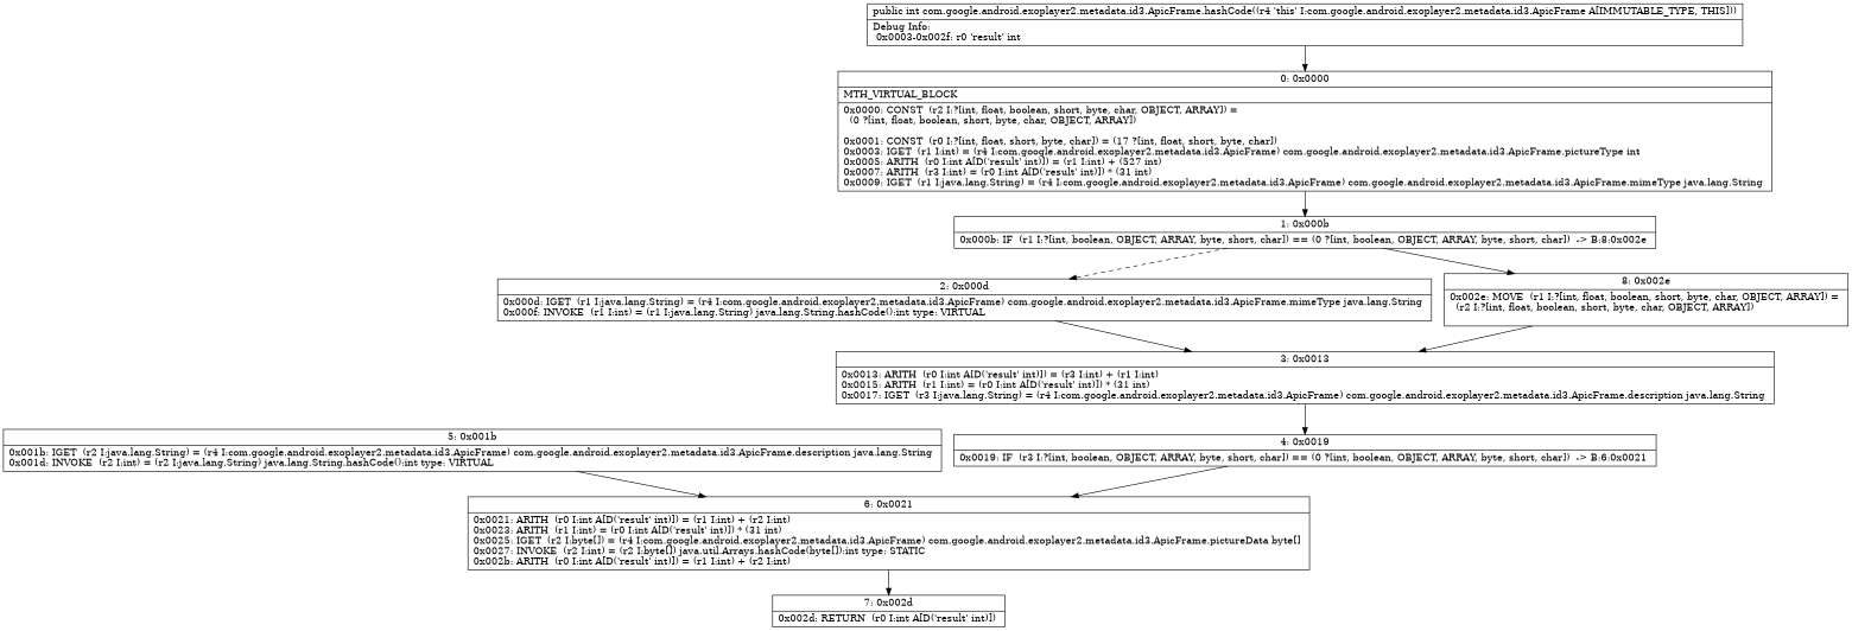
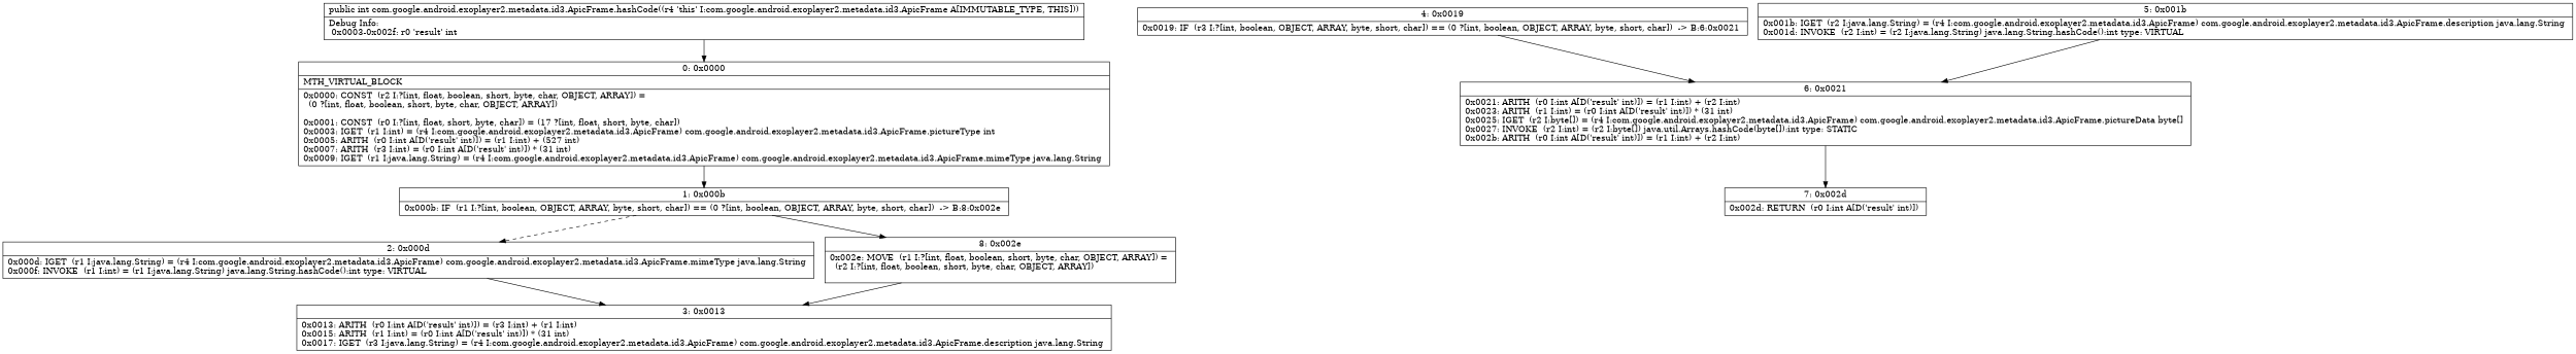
  digraph {
    node [shape=record]
    n1 [label="{0\:\ 0x0000|MTH_VIRTUAL_BLOCK\l|0x0000: CONST  (r2 I:?[int, float, boolean, short, byte, char, OBJECT, ARRAY]) = \l  (0 ?[int, float, boolean, short, byte, char, OBJECT, ARRAY])\l \l0x0001: CONST  (r0 I:?[int, float, short, byte, char]) = (17 ?[int, float, short, byte, char]) \l0x0003: IGET  (r1 I:int) = (r4 I:com.google.android.exoplayer2.metadata.id3.ApicFrame) com.google.android.exoplayer2.metadata.id3.ApicFrame.pictureType int \l0x0005: ARITH  (r0 I:int A[D('result' int)]) = (r1 I:int) + (527 int) \l0x0007: ARITH  (r3 I:int) = (r0 I:int A[D('result' int)]) * (31 int) \l0x0009: IGET  (r1 I:java.lang.String) = (r4 I:com.google.android.exoplayer2.metadata.id3.ApicFrame) com.google.android.exoplayer2.metadata.id3.ApicFrame.mimeType java.lang.String \l}"]
    n2 [label="{1\:\ 0x000b|0x000b: IF  (r1 I:?[int, boolean, OBJECT, ARRAY, byte, short, char]) == (0 ?[int, boolean, OBJECT, ARRAY, byte, short, char])  \-\> B:8:0x002e \l}"]
    n3 [label="{2\:\ 0x000d|0x000d: IGET  (r1 I:java.lang.String) = (r4 I:com.google.android.exoplayer2.metadata.id3.ApicFrame) com.google.android.exoplayer2.metadata.id3.ApicFrame.mimeType java.lang.String \l0x000f: INVOKE  (r1 I:int) = (r1 I:java.lang.String) java.lang.String.hashCode():int type: VIRTUAL \l}"]
    n4 [label="{8\:\ 0x002e|0x002e: MOVE  (r1 I:?[int, float, boolean, short, byte, char, OBJECT, ARRAY]) = \l  (r2 I:?[int, float, boolean, short, byte, char, OBJECT, ARRAY])\l \l}"]
    n5 [label="{3\:\ 0x0013|0x0013: ARITH  (r0 I:int A[D('result' int)]) = (r3 I:int) + (r1 I:int) \l0x0015: ARITH  (r1 I:int) = (r0 I:int A[D('result' int)]) * (31 int) \l0x0017: IGET  (r3 I:java.lang.String) = (r4 I:com.google.android.exoplayer2.metadata.id3.ApicFrame) com.google.android.exoplayer2.metadata.id3.ApicFrame.description java.lang.String \l}"]
    n6 [label="{4\:\ 0x0019|0x0019: IF  (r3 I:?[int, boolean, OBJECT, ARRAY, byte, short, char]) == (0 ?[int, boolean, OBJECT, ARRAY, byte, short, char])  \-\> B:6:0x0021 \l}"]
    n7 [label="{6\:\ 0x0021|0x0021: ARITH  (r0 I:int A[D('result' int)]) = (r1 I:int) + (r2 I:int) \l0x0023: ARITH  (r1 I:int) = (r0 I:int A[D('result' int)]) * (31 int) \l0x0025: IGET  (r2 I:byte[]) = (r4 I:com.google.android.exoplayer2.metadata.id3.ApicFrame) com.google.android.exoplayer2.metadata.id3.ApicFrame.pictureData byte[] \l0x0027: INVOKE  (r2 I:int) = (r2 I:byte[]) java.util.Arrays.hashCode(byte[]):int type: STATIC \l0x002b: ARITH  (r0 I:int A[D('result' int)]) = (r1 I:int) + (r2 I:int) \l}"]
    n8 [label="{5\:\ 0x001b|0x001b: IGET  (r2 I:java.lang.String) = (r4 I:com.google.android.exoplayer2.metadata.id3.ApicFrame) com.google.android.exoplayer2.metadata.id3.ApicFrame.description java.lang.String \l0x001d: INVOKE  (r2 I:int) = (r2 I:java.lang.String) java.lang.String.hashCode():int type: VIRTUAL \l}"]
    n9 [label="{7\:\ 0x002d|0x002d: RETURN  (r0 I:int A[D('result' int)]) \l}"]
    n10 [label="{public int com.google.android.exoplayer2.metadata.id3.ApicFrame.hashCode((r4 'this' I:com.google.android.exoplayer2.metadata.id3.ApicFrame A[IMMUTABLE_TYPE, THIS]))  | Debug Info:\l  0x0003\-0x002f: r0 'result' int\l}"]
    n1 -> n2
    n2 -> n3 [style=dashed]
    n2 -> n4
    n3 -> n5
    n4 -> n5
-   n5 -> n6
    n6 -> n7
    n7 -> n9
    n8 -> n7
    n10 -> n1
  }
